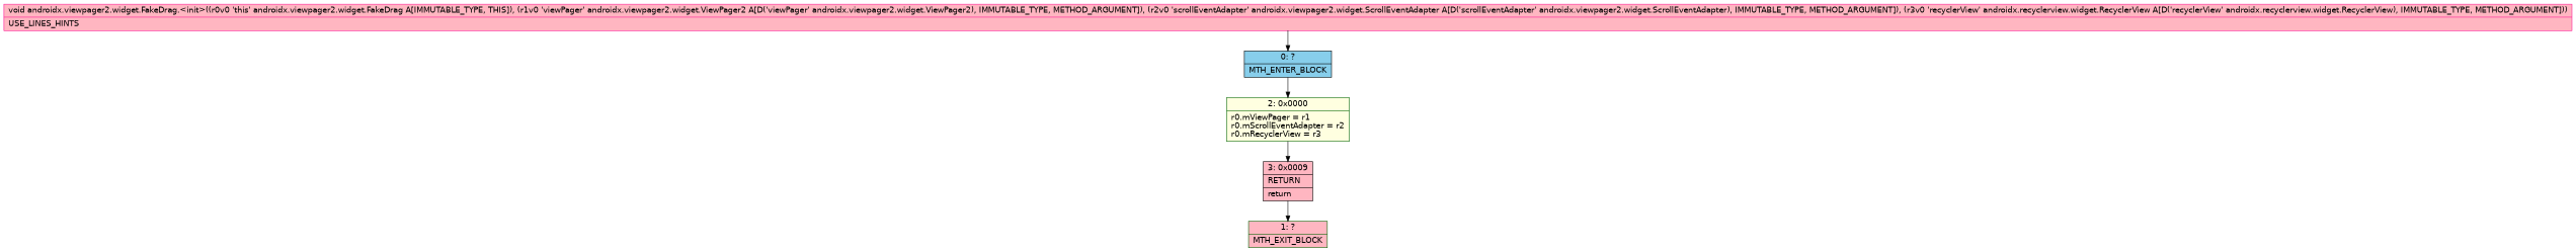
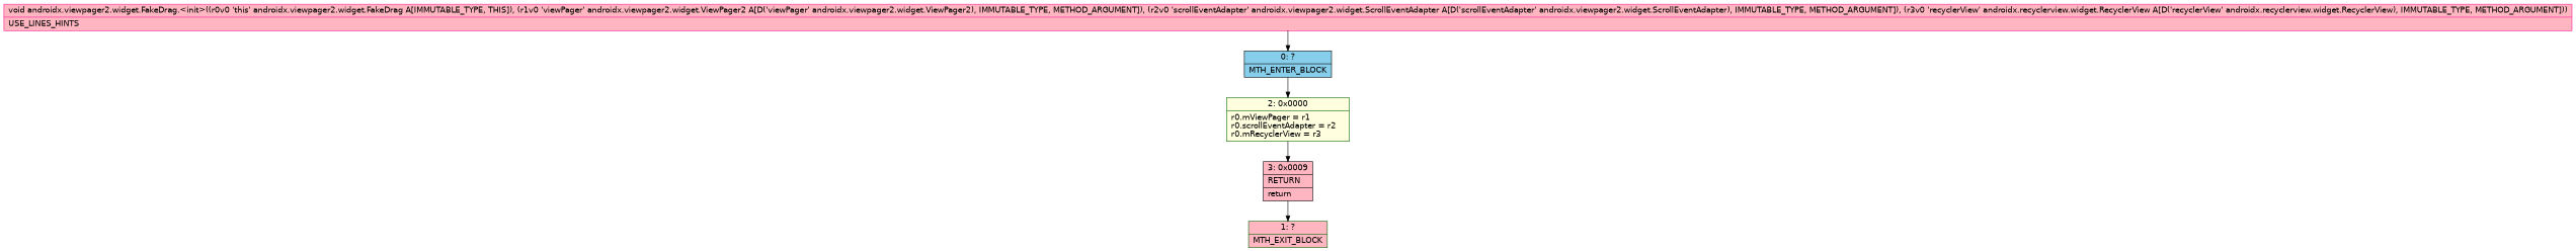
  digraph {
    fontname="DejaVu Sans"
    node [color=black fillcolor=lightpink fontname="DejaVu Sans" shape=record style=filled]
    edge [fontname="DejaVu Sans"]
    n1 [fillcolor=skyblue label="{0\:\ ?|MTH_ENTER_BLOCK\l}"]
-   n2 [color=darkgreen fillcolor=lightyellow label="{2\:\ 0x0000|r0.mViewPager = r1\lr0.mScrollEventAdapter = r2\lr0.mRecyclerView = r3\l}"]
+   n2 [color=darkgreen fillcolor=lightyellow label="{2\:\ 0x0000|r0.mViewPager = r1\lr0.scrollEventAdapter = r2\lr0.mRecyclerView = r3\l}"]
    n3 [label="{3\:\ 0x0009|RETURN\l|return\l}"]
    n4 [color=darkgreen label="{1\:\ ?|MTH_EXIT_BLOCK\l}"]
    n5 [color=deeppink label="{void androidx.viewpager2.widget.FakeDrag.\<init\>((r0v0 'this' androidx.viewpager2.widget.FakeDrag A[IMMUTABLE_TYPE, THIS]), (r1v0 'viewPager' androidx.viewpager2.widget.ViewPager2 A[D('viewPager' androidx.viewpager2.widget.ViewPager2), IMMUTABLE_TYPE, METHOD_ARGUMENT]), (r2v0 'scrollEventAdapter' androidx.viewpager2.widget.ScrollEventAdapter A[D('scrollEventAdapter' androidx.viewpager2.widget.ScrollEventAdapter), IMMUTABLE_TYPE, METHOD_ARGUMENT]), (r3v0 'recyclerView' androidx.recyclerview.widget.RecyclerView A[D('recyclerView' androidx.recyclerview.widget.RecyclerView), IMMUTABLE_TYPE, METHOD_ARGUMENT]))  | USE_LINES_HINTS\l}"]
    n1 -> n2
    n2 -> n3
    n3 -> n4
    n5 -> n1
  }
